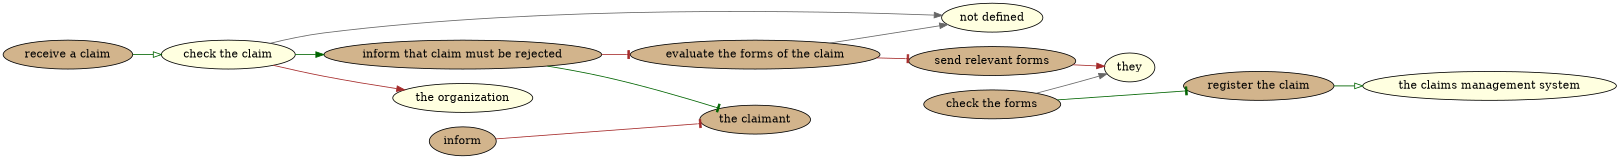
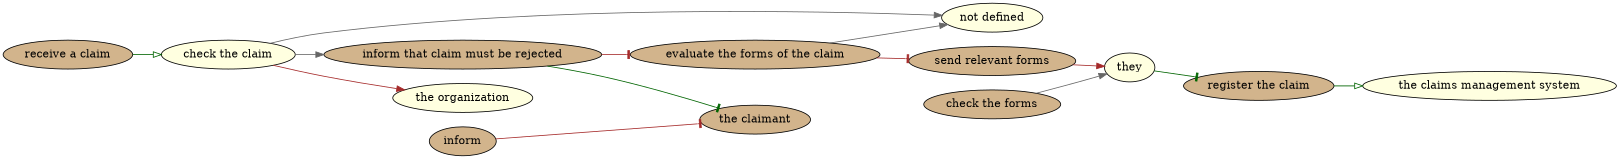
  strict digraph {
    rankdir=LR
    node [fillcolor=tan style=filled]
    edge [arrowhead=normal attrs="{'type': 'actor performer', 'label': 'actor performer'}" color=brown]
    "receive a claim" [attrs="{'type': 'Activity', 'label': 'receive a claim'}"]
    "check the claim" [attrs="{'type': 'Activity', 'label': 'check the claim'}" fillcolor=lightyellow]
    "not defined" [attrs="{'type': 'Actor', 'label': 'not defined'}" fillcolor=lightyellow]
    "inform that claim must be rejected" [attrs="{'type': 'Activity', 'label': 'inform that claim must be rejected'}"]
    "the organization" [attrs="{'type': 'Actor', 'label': 'the organization'}" fillcolor=lightyellow]
    n6 [attrs="{'type': 'Activity', 'label': 'evaluate the severity of the claim'}" label="evaluate the forms of the claim"]
    "the claimant" [attrs="{'type': 'Actor', 'label': 'the claimant'}"]
    "send relevant forms" [attrs="{'type': 'Activity', 'label': 'send relevant forms'}"]
    they [attrs="{'type': 'Actor', 'label': 'they'}" fillcolor=lightyellow]
    "check the forms" [attrs="{'type': 'Activity', 'label': 'check the forms'}"]
    "register the claim" [attrs="{'type': 'Activity', 'label': 'register the claim'}"]
    "the claims management system" [attrs="{'type': 'Actor', 'label': 'the claims management system'}" fillcolor=lightyellow]
    inform [attrs="{'type': 'Activity', 'label': 'inform'}"]
    "receive a claim" -> "check the claim" [arrowhead=onormal attrs="{'type': 'flow', 'label': 'flow'}" color=darkgreen]
    "check the claim" -> "not defined" [color=gray40]
-   "check the claim" -> "inform that claim must be rejected" [attrs="{'type': 'flow', 'label': 'flow'}" color=darkgreen]
+   "check the claim" -> "inform that claim must be rejected" [attrs="{'type': 'flow', 'label': 'flow'}" color=gray40]
    "check the claim" -> "the organization"
    "inform that claim must be rejected" -> n6 [arrowhead=tee attrs="{'type': 'flow', 'label': 'flow'}"]
    "inform that claim must be rejected" -> "the claimant" [arrowhead=tee color=darkgreen]
    n6 -> "not defined" [color=gray40]
    n6 -> "send relevant forms" [arrowhead=tee attrs="{'type': 'flow', 'label': 'flow'}"]
    "send relevant forms" -> they
    "check the forms" -> they [color=gray40]
-   "check the forms" -> "register the claim" [arrowhead=tee attrs="{'type': 'flow', 'label': 'flow'}" color=darkgreen]
+   they -> "register the claim" [arrowhead=tee attrs="{'type': 'flow', 'label': 'flow'}" color=darkgreen]
    "register the claim" -> "the claims management system" [arrowhead=onormal color=darkgreen]
    inform -> "the claimant" [arrowhead=tee]
  }
